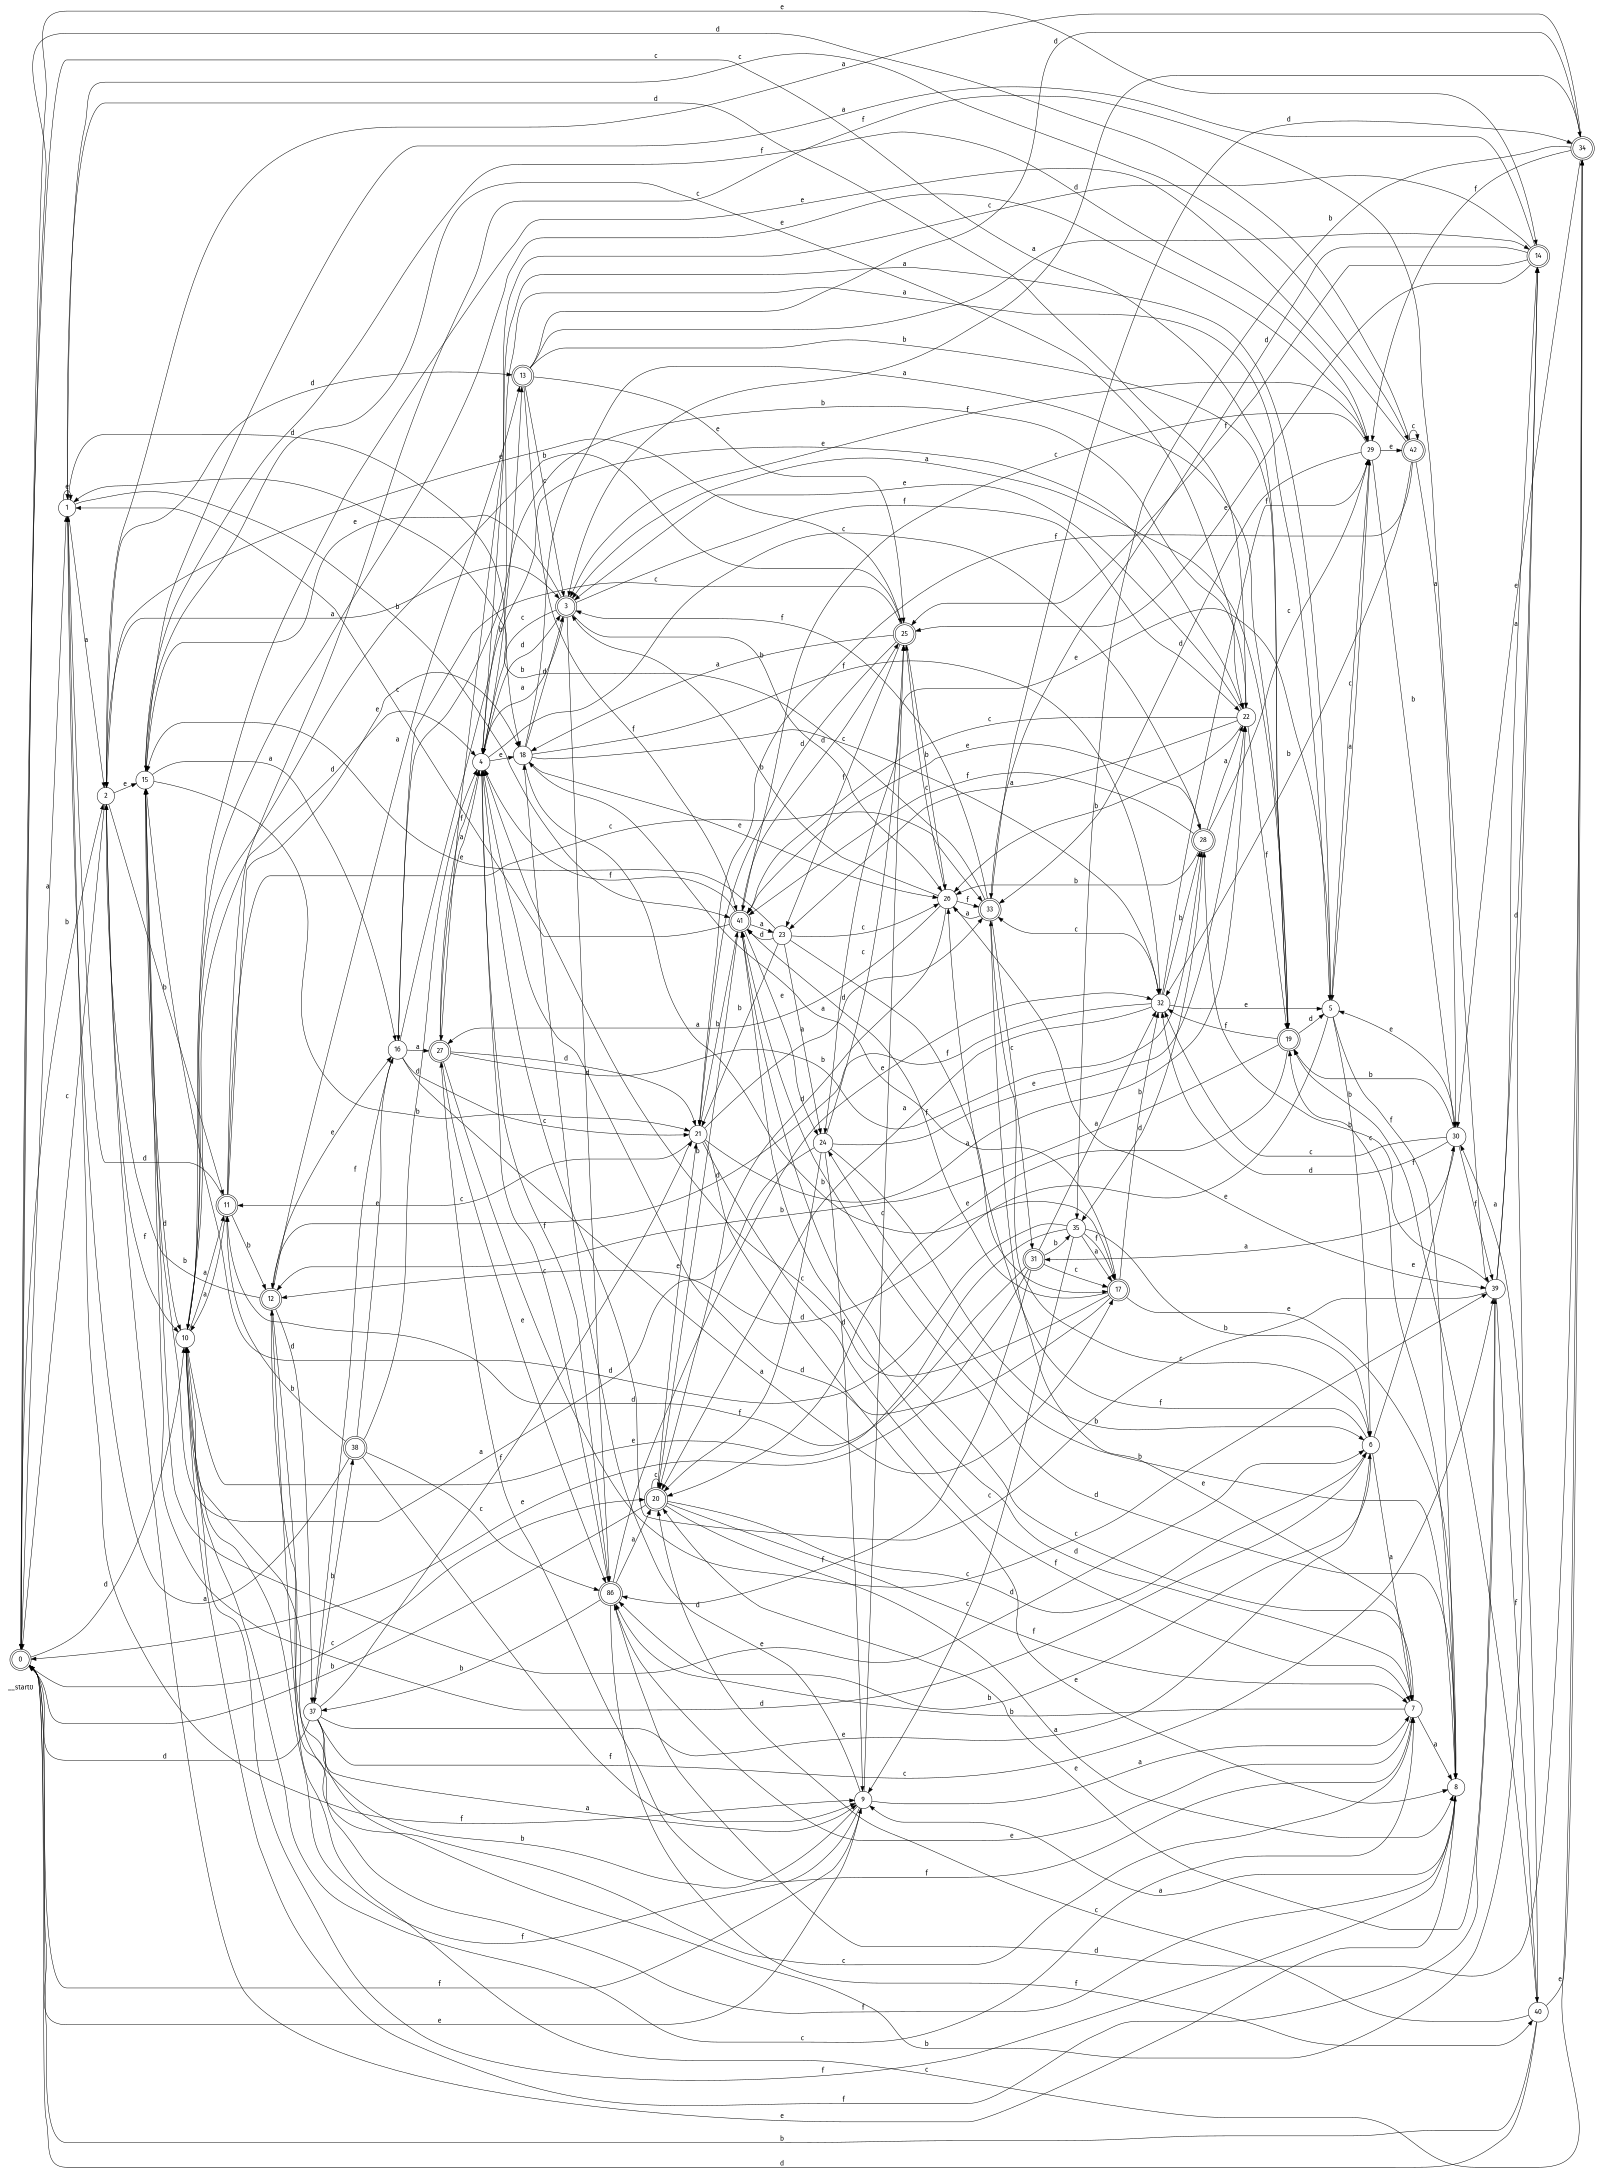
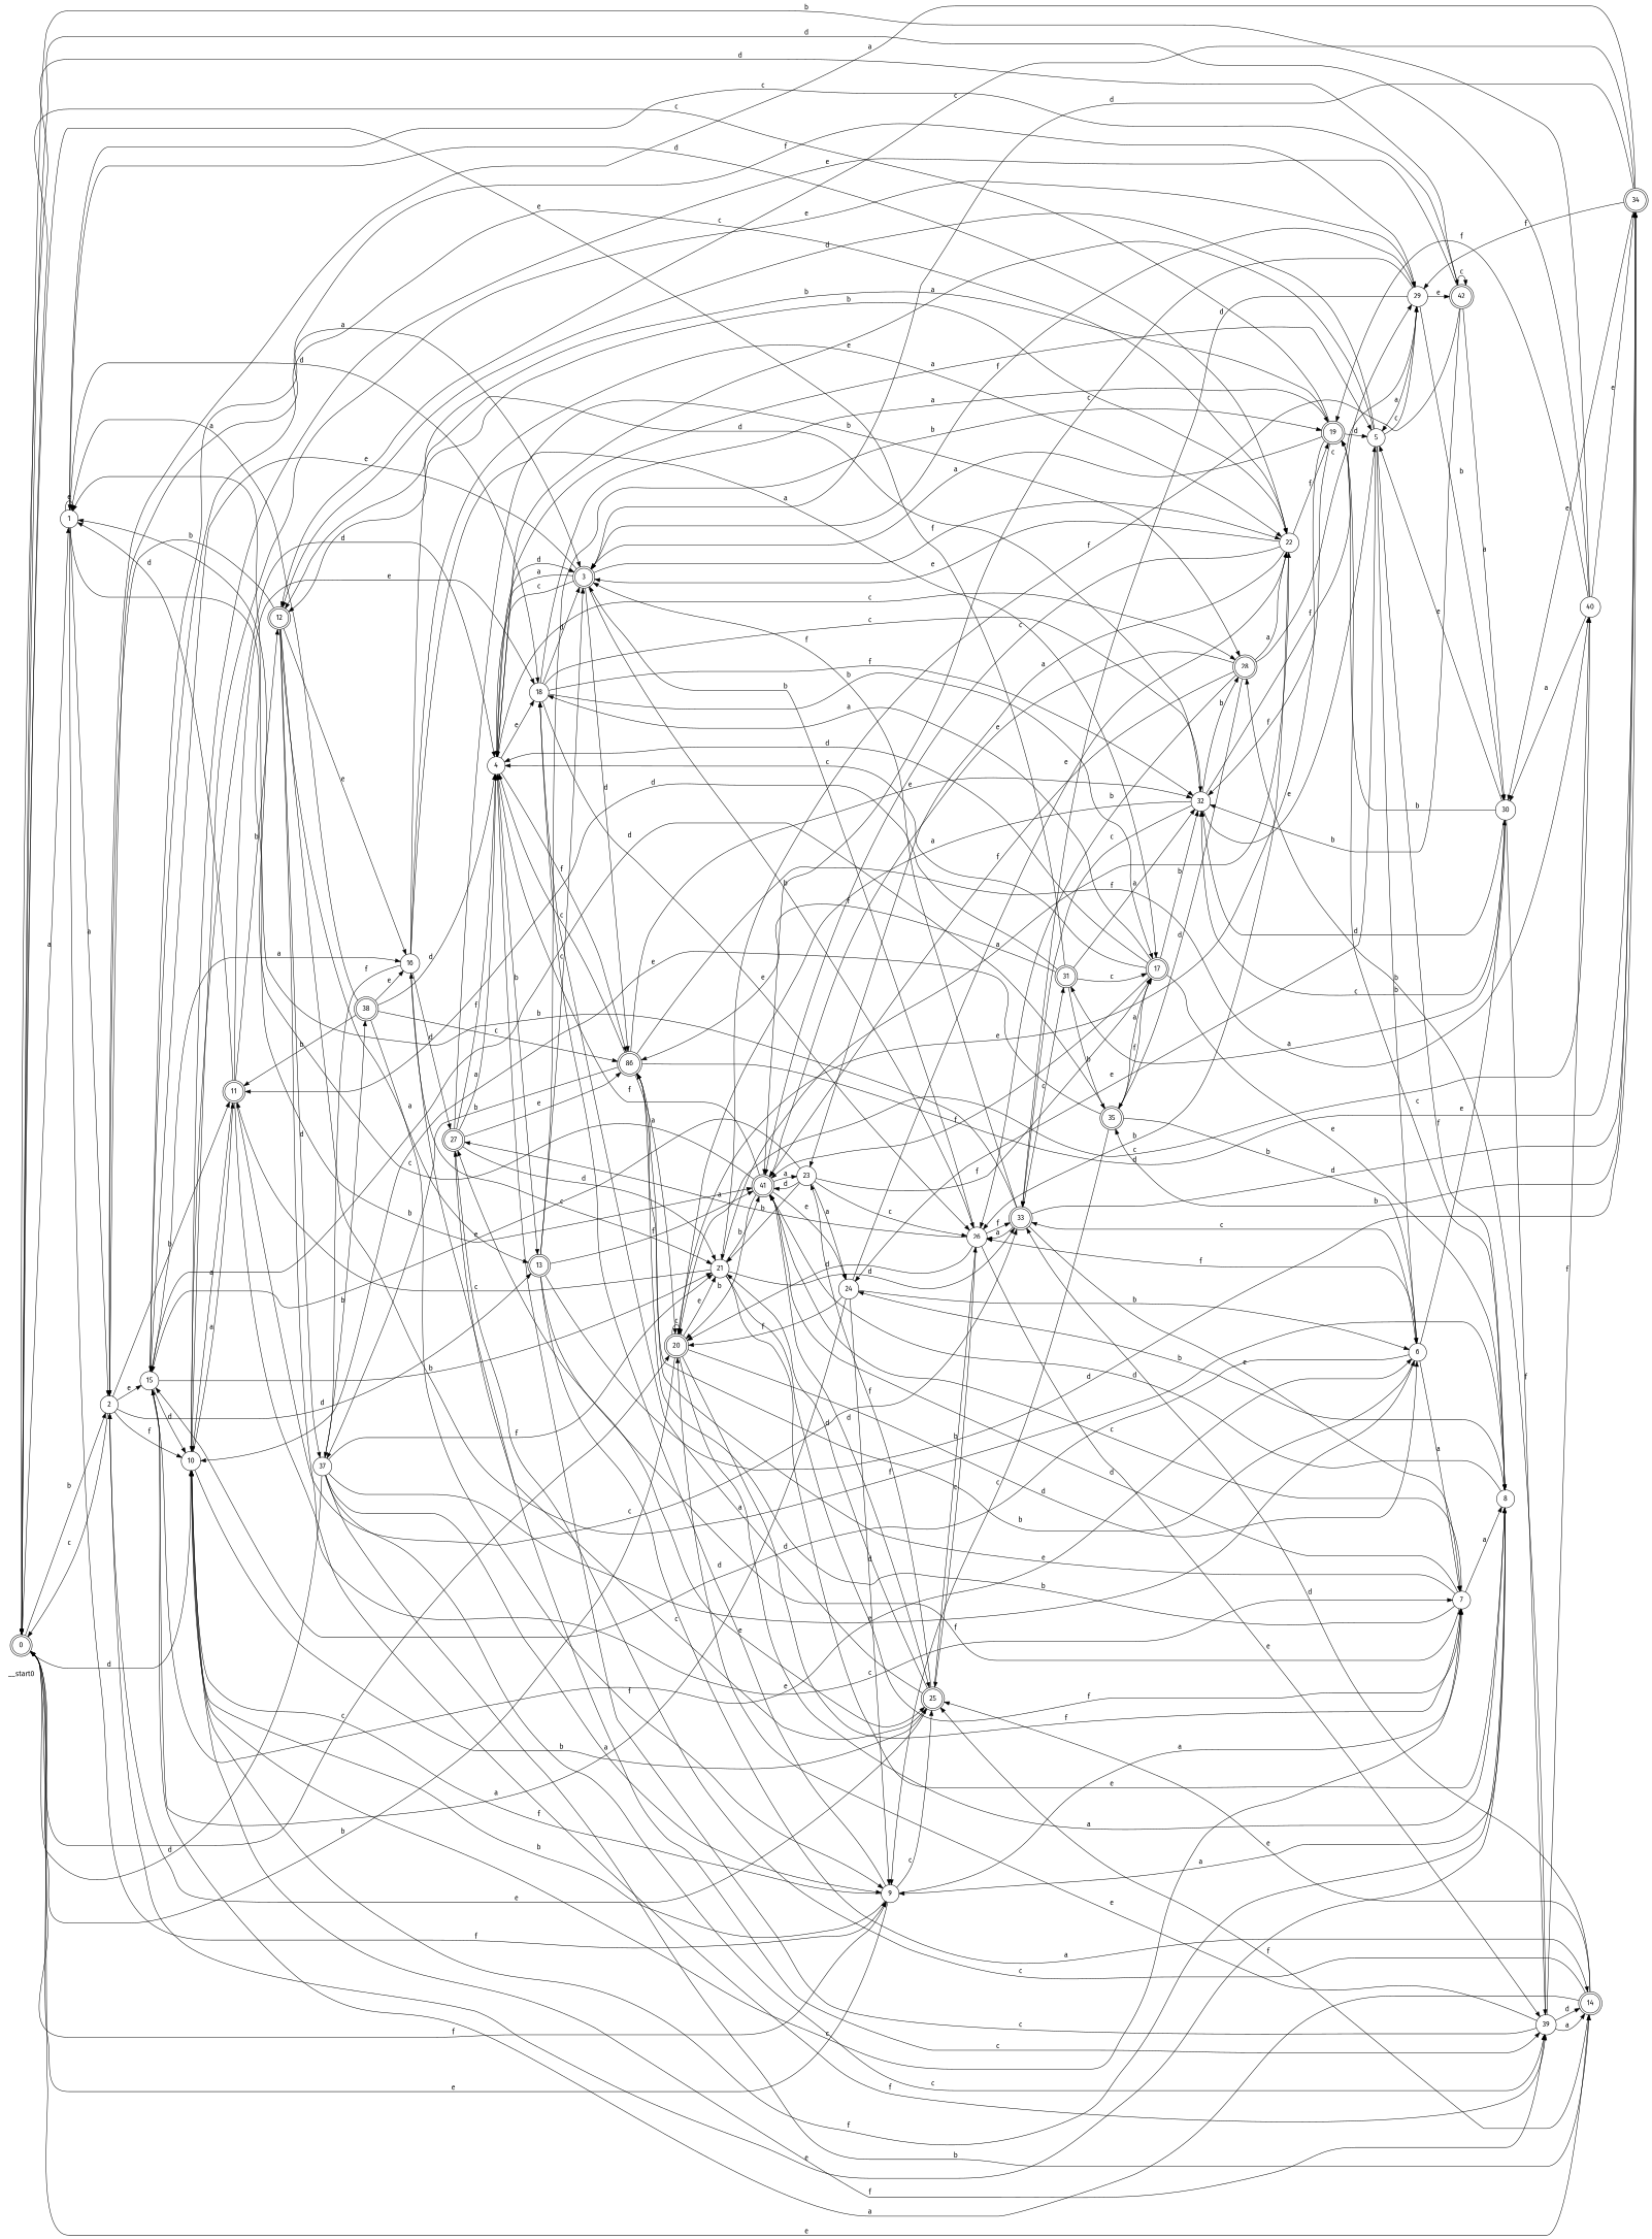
  digraph {
    fontname="Fira Sans"
    rankdir=LR
    node [fontname="Fira Sans" shape=circle color=black fillcolor=white style=filled]
    edge [fontname="Fira Sans"]
    __start0 [shape=none color="" fillcolor="" style=""]
    n2 [label=0 shape=doublecircle style="rounded,filled"]
    n3 [label=1]
    n4 [label=2]
    n5 [label=9]
    n6 [label=10]
    n7 [label=14 shape=doublecircle style="rounded,filled"]
    n8 [label=20 shape=doublecircle style="rounded,filled"]
    n9 [label=18]
    n10 [label=41 shape=doublecircle style="rounded,filled"]
    n11 [label=42 shape=doublecircle style="rounded,filled"]
    n12 [label=3 shape=doublecircle style="rounded,filled"]
    n13 [label=11 shape=doublecircle style="rounded,filled"]
    n14 [label=13 shape=doublecircle style="rounded,filled"]
    n15 [label=15]
    n16 [label=7]
    n17 [label=25 shape=doublecircle style="rounded,filled"]
    n18 [label=4]
    n19 [label=29]
    n20 [label=39]
    n21 [label=33 shape=doublecircle style="rounded,filled"]
    n22 [label=27 shape=doublecircle style="rounded,filled"]
    n23 [label=6]
    n24 [label=8]
    n25 [label=21]
    n26 [label=26]
    n27 [label=19 shape=doublecircle style="rounded,filled"]
    n28 [label=17 shape=doublecircle style="rounded,filled"]
    n29 [label=32]
    n30 [label=24]
    n31 [label=23]
    n32 [label=30]
    n33 [label=22]
    n34 [label=86 shape=doublecircle style="rounded,filled"]
    n35 [label=12 shape=doublecircle style="rounded,filled"]
    n36 [label=34 shape=doublecircle style="rounded,filled"]
    n37 [label=16]
    n38 [label=5]
    n39 [label=28 shape=doublecircle style="rounded,filled"]
    n40 [label=37]
    n41 [label=40]
-   n42 [label=35 style="rounded,filled"]
+   n42 [label=35 shape=doublecircle style="rounded,filled"]
    n43 [label=31 shape=doublecircle style="rounded,filled"]
    n44 [label=38 shape=doublecircle style="rounded,filled"]
    n2 -> n3 [label=a]
    n2 -> n4 [label=b]
    n2 -> n5 [label=f]
    n2 -> n6 [label=d]
    n2 -> n7 [label=e]
    n2 -> n8 [label=c]
    n3 -> n3 [label=e]
    n3 -> n4 [label=a]
    n3 -> n5 [label=f]
    n3 -> n9 [label=d]
    n3 -> n10 [label=b]
    n3 -> n11 [label=c]
    n4 -> n2 [label=c]
    n4 -> n6 [label=f]
    n4 -> n12 [label=a]
    n4 -> n13 [label=b]
    n4 -> n14 [label=d]
    n4 -> n15 [label=e]
    n5 -> n2 [label=e]
    n5 -> n6 [label=b]
    n5 -> n6 [label=f]
    n5 -> n9 [label=d]
    n5 -> n16 [label=a]
    n5 -> n17 [label=c]
    n6 -> n13 [label=a]
    n6 -> n16 [label=c]
    n6 -> n17 [label=b]
    n6 -> n18 [label=d]
    n6 -> n19 [label=e]
    n6 -> n20 [label=f]
    n7 -> n15 [label=a]
    n7 -> n17 [label=e]
    n7 -> n17 [label=f]
    n7 -> n21 [label=d]
    n7 -> n22 [label=c]
    n8 -> n2 [label=b]
    n8 -> n8 [label=c]
    n8 -> n16 [label=f]
    n8 -> n23 [label=d]
    n8 -> n24 [label=a]
    n8 -> n25 [label=e]
    n9 -> n12 [label=d]
    n9 -> n26 [label=e]
    n9 -> n27 [label=a]
    n9 -> n28 [label=b]
    n9 -> n29 [label=c]
    n9 -> n29 [label=f]
    n10 -> n3 [label=c]
    n10 -> n8 [label=b]
    n10 -> n17 [label=d]
    n10 -> n18 [label=f]
    n10 -> n30 [label=e]
    n10 -> n31 [label=a]
    n11 -> n2 [label=d]
    n11 -> n6 [label=e]
    n11 -> n11 [label=c]
    n11 -> n25 [label=f]
    n11 -> n29 [label=b]
    n11 -> n32 [label=a]
    n12 -> n15 [label=e]
    n12 -> n18 [label=a]
    n12 -> n18 [label=c]
    n12 -> n26 [label=b]
    n12 -> n33 [label=f]
    n12 -> n34 [label=d]
    n13 -> n3 [label=d]
    n13 -> n6 [label=a]
    n13 -> n9 [label=e]
    n13 -> n20 [label=f]
    n13 -> n21 [label=c]
    n13 -> n35 [label=b]
    n14 -> n7 [label=a]
    n14 -> n10 [label=f]
    n14 -> n12 [label=c]
    n14 -> n17 [label=e]
    n14 -> n27 [label=b]
    n14 -> n36 [label=d]
    n15 -> n6 [label=d]
    n15 -> n19 [label=f]
    n15 -> n23 [label=e]
    n15 -> n25 [label=b]
    n15 -> n33 [label=c]
    n15 -> n37 [label=a]
    n16 -> n10 [label=c]
    n16 -> n10 [label=d]
    n16 -> n22 [label=f]
    n16 -> n24 [label=a]
    n16 -> n34 [label=b]
    n16 -> n34 [label=e]
    n17 -> n4 [label=e]
    n17 -> n9 [label=a]
    n17 -> n25 [label=d]
    n17 -> n26 [label=b]
    n17 -> n31 [label=f]
    n17 -> n37 [label=c]
    n18 -> n9 [label=e]
    n18 -> n12 [label=d]
    n18 -> n14 [label=b]
    n18 -> n34 [label=f]
    n18 -> n38 [label=a]
    n18 -> n39 [label=c]
    n19 -> n10 [label=c]
    n19 -> n11 [label=e]
    n19 -> n12 [label=f]
    n19 -> n21 [label=d]
    n19 -> n32 [label=b]
    n19 -> n38 [label=a]
    n20 -> n7 [label=a]
    n20 -> n7 [label=d]
    n20 -> n8 [label=e]
    n20 -> n18 [label=c]
    n20 -> n39 [label=b]
    n20 -> n41 [label=f]
    n21 -> n3 [label=b]
    n21 -> n12 [label=f]
    n21 -> n16 [label=e]
    n21 -> n26 [label=a]
    n21 -> n36 [label=d]
    n21 -> n43 [label=c]
    n22 -> n18 [label=a]
    n22 -> n18 [label=f]
    n22 -> n20 [label=c]
    n22 -> n25 [label=d]
    n22 -> n34 [label=e]
    n22 -> n39 [label=b]
    n23 -> n15 [label=d]
    n23 -> n16 [label=a]
    n23 -> n21 [label=c]
    n23 -> n26 [label=f]
    n23 -> n32 [label=e]
    n23 -> n34 [label=b]
    n24 -> n4 [label=e]
    n24 -> n5 [label=a]
    n24 -> n6 [label=f]
    n24 -> n10 [label=d]
    n24 -> n27 [label=c]
    n24 -> n30 [label=b]
    n25 -> n10 [label=b]
    n25 -> n13 [label=c]
    n25 -> n16 [label=f]
    n25 -> n21 [label=d]
    n25 -> n24 [label=e]
    n25 -> n33 [label=a]
    n26 -> n8 [label=d]
    n26 -> n12 [label=b]
    n26 -> n17 [label=c]
    n26 -> n20 [label=e]
    n26 -> n21 [label=f]
    n26 -> n22 [label=a]
    n27 -> n2 [label=c]
    n27 -> n8 [label=e]
    n27 -> n12 [label=a]
    n27 -> n29 [label=f]
    n27 -> n35 [label=b]
    n27 -> n38 [label=d]
    n28 -> n9 [label=a]
    n28 -> n10 [label=f]
    n28 -> n18 [label=c]
    n28 -> n18 [label=d]
    n28 -> n24 [label=e]
    n28 -> n29 [label=b]
    n29 -> n8 [label=a]
    n29 -> n19 [label=f]
    n29 -> n21 [label=c]
    n29 -> n35 [label=d]
    n29 -> n38 [label=e]
    n29 -> n39 [label=b]
    n30 -> n5 [label=d]
    n30 -> n8 [label=f]
    n30 -> n15 [label=a]
-   n30 -> n17 [label=c]
    n30 -> n23 [label=b]
    n30 -> n33 [label=e]
    n31 -> n10 [label=d]
    n31 -> n15 [label=e]
    n31 -> n25 [label=b]
    n31 -> n26 [label=c]
    n31 -> n28 [label=f]
    n31 -> n30 [label=a]
    n32 -> n20 [label=f]
    n32 -> n27 [label=b]
    n32 -> n29 [label=c]
    n32 -> n29 [label=d]
    n32 -> n38 [label=e]
    n32 -> n43 [label=a]
    n33 -> n3 [label=d]
    n33 -> n10 [label=c]
    n33 -> n12 [label=e]
    n33 -> n26 [label=b]
    n33 -> n27 [label=f]
    n33 -> n31 [label=a]
    n34 -> n8 [label=a]
    n34 -> n18 [label=c]
    n34 -> n29 [label=e]
    n34 -> n36 [label=d]
    n34 -> n40 [label=b]
    n34 -> n41 [label=f]
    n35 -> n4 [label=b]
    n35 -> n14 [label=a]
    n35 -> n16 [label=c]
    n35 -> n24 [label=f]
    n35 -> n37 [label=e]
    n35 -> n40 [label=d]
    n36 -> n4 [label=a]
    n36 -> n12 [label=d]
    n36 -> n19 [label=f]
    n36 -> n32 [label=e]
    n36 -> n35 [label=c]
    n36 -> n42 [label=b]
-   n37 -> n22 [label=a]
+   n37 -> n22 [label=d]
    n37 -> n25 [label=c]
    n37 -> n28 [label=a]
    n37 -> n33 [label=b]
    n37 -> n33 [label=e]
    n37 -> n40 [label=f]
    n38 -> n18 [label=a]
    n38 -> n19 [label=c]
    n38 -> n23 [label=b]
    n38 -> n24 [label=f]
    n38 -> n30 [label=e]
    n38 -> n35 [label=d]
    n39 -> n10 [label=e]
    n39 -> n10 [label=f]
    n39 -> n19 [label=c]
    n39 -> n26 [label=b]
    n39 -> n33 [label=a]
    n39 -> n42 [label=d]
    n40 -> n2 [label=d]
    n40 -> n5 [label=a]
    n40 -> n7 [label=b]
    n40 -> n20 [label=c]
    n40 -> n23 [label=e]
    n40 -> n25 [label=f]
    n40 -> n44 [label=b]
    n41 -> n2 [label=b]
    n41 -> n2 [label=d]
    n41 -> n8 [label=c]
    n41 -> n27 [label=f]
    n41 -> n32 [label=a]
    n41 -> n36 [label=e]
    n42 -> n5 [label=c]
    n42 -> n6 [label=e]
    n42 -> n15 [label=d]
    n42 -> n23 [label=b]
    n42 -> n28 [label=a]
    n42 -> n28 [label=f]
    n43 -> n2 [label=e]
    n43 -> n13 [label=d]
    n43 -> n28 [label=c]
    n43 -> n29 [label=a]
    n43 -> n34 [label=f]
    n43 -> n42 [label=b]
    n44 -> n3 [label=a]
    n44 -> n5 [label=f]
    n44 -> n13 [label=b]
    n44 -> n18 [label=d]
    n44 -> n34 [label=c]
    n44 -> n37 [label=e]
  }
